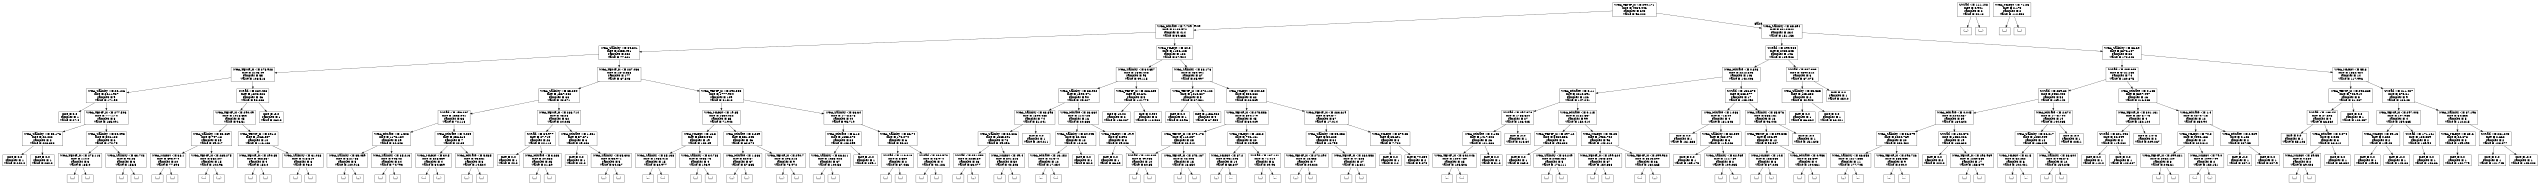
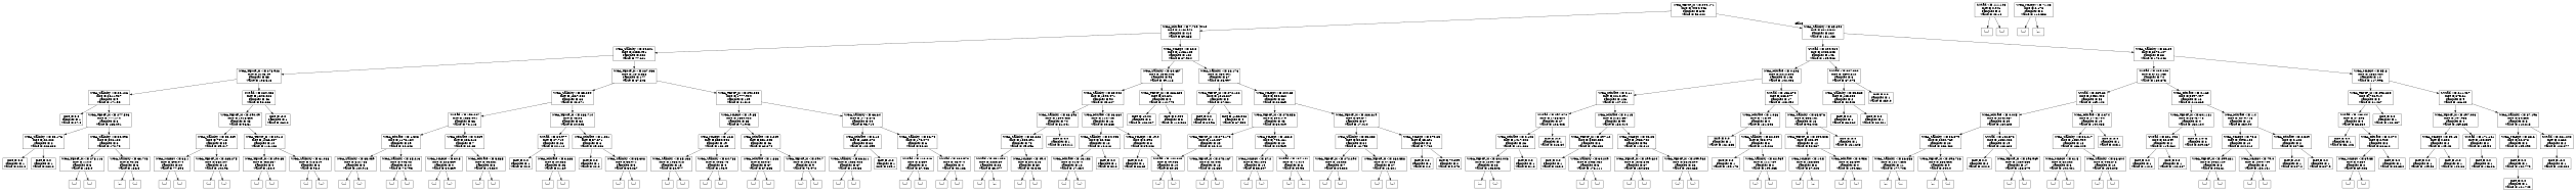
  digraph {
    node [shape=box]
    n1 [label="WOA_TEMP_K <= 294.171\nmse = 4484.446\nsamples = 648\nvalue = 93.222"]
    n2 [label="WOA_Nitrate <= 7.709\nmse = 2148.972\nsamples = 414\nvalue = 59.655"]
    n3 [label="WOA_Salinity <= 35.694\nmse = 3214.522\nsamples = 234\nvalue = 151.153"]
    n4 [label="WOA_Salinity <= 34.301\nmse = 2255.491\nsamples = 232\nvalue = 77.621"]
    n5 [label="WOA_MLDpt <= 60.3\nmse = 1156.125\nsamples = 182\nvalue = 37.904"]
    n6 [label="SWrad <= 299.964\nmse = 2483.305\nsamples = 146\nvalue = 139.903"]
    n7 [label="WOA_Salinity <= 36.69\nmse = 3876.107\nsamples = 88\nvalue = 170.248"]
    n8 [label="WOA_TEMP_K <= 278.928\nmse = 2145.49\nsamples = 55\nvalue = 108.518"]
    n9 [label="WOA_TEMP_K <= 287.433\nmse = 1878.668\nsamples = 177\nvalue = 67.548"]
    n10 [label="WOA_Salinity <= 34.657\nmse = 1543.446\nsamples = 95\nvalue = 49.115"]
    n11 [label="WOA_Salinity <= 33.176\nmse = 469.491\nsamples = 87\nvalue = 25.997"]
    n12 [label="WOA_Salinity <= 20.126\nmse = 2611.927\nsamples = 9\nvalue = 171.95"]
    n13 [label="SWrad <= 284.428\nmse = 1348.026\nsamples = 46\nvalue = 98.633"]
    n14 [label="WOA_Salinity <= 35.234\nmse = 1367.882\nsamples = 68\nvalue = 48.071"]
    n15 [label="WOA_TEMP_K <= 292.358\nmse = 1777.904\nsamples = 109\nvalue = 81.513"]
    n16 [label="mse = 0.0\nsamples = 1\nvalue = 27.4"]
    n17 [label="WOA_TEMP_K <= 277.506\nmse = 777.174\nsamples = 8\nvalue = 185.091"]
    n18 [label="WOA_TEMP_K <= 290.49\nmse = 1018.633\nsamples = 45\nvalue = 96.51"]
    n19 [label="mse = -0.0\nsamples = 1\nvalue = 260.0"]
    n20 [label="WOA_Salinity <= 33.176\nmse = 22.222\nsamples = 2\nvalue = 223.333"]
    n21 [label="WOA_Salinity <= 30.093\nmse = 306.188\nsamples = 6\nvalue = 170.75"]
    n22 [label="mse = 0.0\nsamples = 1\nvalue = 220.0"]
    n23 [label="mse = 0.0\nsamples = 1\nvalue = 230.0"]
    n24 [label="WOA_TEMP_K <= 278.116\nmse = 114.0\nsamples = 3\nvalue = 185.0"]
    n25 [label="WOA_Salinity <= 33.743\nmse = 92.25\nsamples = 3\nvalue = 156.5"]
    n26 [label="(...)"]
    n27 [label="(...)"]
    n28 [label="(...)"]
    n29 [label="(...)"]
    n30 [label="WOA_Salinity <= 33.869\nmse = 797.18\nsamples = 35\nvalue = 89.017"]
    n31 [label="WOA_TEMP_K <= 291.2\nmse = 1066.507\nsamples = 10\nvalue = 116.133"]
    n32 [label="WOA_MLDpt <= 38.1\nmse = 695.979\nsamples = 20\nvalue = 77.398"]
    n33 [label="WOA_TEMP_K <= 285.275\nmse = 562.207\nsamples = 15\nvalue = 102.96"]
    n34 [label="WOA_TEMP_K <= 290.85\nmse = 438.857\nsamples = 4\nvalue = 152.0"]
    n35 [label="WOA_Salinity <= 31.038\nmse = 415.519\nsamples = 6\nvalue = 98.2"]
    n36 [label="(...)"]
    n37 [label="(...)"]
    n38 [label="(...)"]
    n39 [label="(...)"]
    n40 [label="(...)"]
    n41 [label="(...)"]
    n42 [label="(...)"]
    n43 [label="(...)"]
    n44 [label="SWrad <= 196.267\nmse = 1533.001\nsamples = 36\nvalue = 72.118"]
    n45 [label="WOA_TEMP_K <= 286.714\nmse = 46.26\nsamples = 32\nvalue = 24.025"]
    n46 [label="WOA_MLDpt <= 19.85\nmse = 1550.022\nsamples = 65\nvalue = 71.942"]
    n47 [label="WOA_Salinity <= 36.64\nmse = 1778.376\nsamples = 44\nvalue = 95.719"]
    n48 [label="WOA_Nitrate <= 1.503\nmse = 1173.134\nsamples = 29\nvalue = 82.643"]
    n49 [label="WOA_Nitrate <= 4.069\nmse = 256.618\nsamples = 7\nvalue = 22.65"]
    n50 [label="SWrad <= 34.977\nmse = 27.719\nsamples = 26\nvalue = 22.116"]
    n51 [label="WOA_Nitrate <= 1.581\nmse = 57.671\nsamples = 6\nvalue = 29.886"]
    n52 [label="WOA_Salinity <= 35.059\nmse = 512.788\nsamples = 5\nvalue = 120.916"]
    n53 [label="WOA_Salinity <= 35.213\nmse = 946.48\nsamples = 24\nvalue = 74.793"]
    n54 [label="WOA_MLDpt <= 30.5\nmse = 328.569\nsamples = 4\nvalue = 34.839"]
    n55 [label="WOA_Nitrate <= 5.585\nmse = 43.561\nsamples = 3\nvalue = 14.524"]
    n56 [label="(...)"]
    n57 [label="(...)"]
    n58 [label="(...)"]
    n59 [label="(...)"]
    n60 [label="(...)"]
    n61 [label="(...)"]
    n62 [label="(...)"]
    n63 [label="(...)"]
    n64 [label="mse = 0.0\nsamples = 1\nvalue = 40.0"]
    n65 [label="WOA_Nitrate <= 3.633\nmse = 20.583\nsamples = 25\nvalue = 21.69"]
    n66 [label="mse = 0.0\nsamples = 1\nvalue = 22.0"]
    n67 [label="WOA_Salinity <= 35.308\nmse = 35.971\nsamples = 5\nvalue = 34.267"]
    n68 [label="(...)"]
    n69 [label="(...)"]
    n70 [label="(...)"]
    n71 [label="(...)"]
    n72 [label="WOA_MLDpt <= 16.3\nmse = 3550.546\nsamples = 19\nvalue = 103.69"]
    n73 [label="WOA_Nitrate <= 2.269\nmse = 551.805\nsamples = 46\nvalue = 62.374"]
    n74 [label="WOA_Nitrate <= 6.18\nmse = 1653.278\nsamples = 38\nvalue = 103.099"]
    n75 [label="WOA_Salinity <= 36.74\nmse = 176.074\nsamples = 6\nvalue = 50.62"]
    n76 [label="WOA_Salinity <= 35.138\nmse = 1083.018\nsamples = 15\nvalue = 82.977"]
    n77 [label="WOA_Salinity <= 34.788\nmse = 4035.73\nsamples = 4\nvalue = 196.9"]
    n78 [label="WOA_Nitrate <= 1.866\nmse = 520.37\nsamples = 37\nvalue = 57.335"]
    n79 [label="WOA_TEMP_K <= 290.7\nmse = 296.218\nsamples = 9\nvalue = 78.972"]
    n80 [label="(...)"]
    n81 [label="(...)"]
    n82 [label="(...)"]
    n83 [label="(...)"]
    n84 [label="(...)"]
    n85 [label="(...)"]
    n86 [label="(...)"]
    n87 [label="(...)"]
    n88 [label="WOA_Salinity <= 36.611\nmse = 1335.028\nsamples = 37\nvalue = 100.58"]
-   n89 [label="mse = -0.0\nsamples = 1\nvalue = 239.1"]
+   n89 [label="mse = -0.0\nsamples = 1\nmse = 239.1"]
    n90 [label="SWrad <= 116.616\nmse = 3.559\nsamples = 2\nvalue = 67.486"]
    n91 [label="SWrad <= 282.578\nmse = 48.974\nsamples = 4\nvalue = 42.186"]
    n92 [label="(...)"]
    n93 [label="(...)"]
    n94 [label="(...)"]
    n95 [label="(...)"]
    n96 [label="(...)"]
    n97 [label="(...)"]
    n98 [label="WOA_Salinity <= 33.902\nmse = 1390.471\nsamples = 90\nvalue = 45.627"]
    n99 [label="WOA_TEMP_K <= 286.635\nmse = 60.641\nsamples = 5\nvalue = 112.775"]
    n100 [label="WOA_TEMP_K <= 272.122\nmse = 1013.327\nsamples = 5\nvalue = 67.581"]
    n101 [label="WOA_MLDpt <= 200.65\nmse = 330.862\nsamples = 82\nvalue = 23.569"]
    n102 [label="WOA_Salinity <= 33.898\nmse = 1509.488\nsamples = 74\nvalue = 51.241"]
    n103 [label="WOA_Nitrate <= 23.664\nmse = 114.725\nsamples = 16\nvalue = 20.883"]
    n104 [label="mse = 10.02\nsamples = 2\nvalue = 103.087"]
    n105 [label="mse = 0.904\nsamples = 3\nvalue = 118.588"]
    n106 [label="WOA_Salinity <= 32.626\nmse = 1365.891\nsamples = 73\nvalue = 49.096"]
    n107 [label="mse = 0.0\nsamples = 1\nvalue = 134.211"]
    n108 [label="WOA_Salinity <= 34.445\nmse = 82.468\nsamples = 13\nvalue = 18.618"]
    n109 [label="WOA_MLDpt <= 19.9\nmse = 3.396\nsamples = 3\nvalue = 39.003"]
    n110 [label="SWrad <= 251.052\nmse = 2283.89\nsamples = 23\nvalue = 63.077"]
    n111 [label="WOA_MLDpt <= 49.4\nmse = 801.516\nsamples = 50\nvalue = 42.548"]
    n112 [label="(...)"]
    n113 [label="(...)"]
    n114 [label="(...)"]
    n115 [label="(...)"]
    n116 [label="WOA_Nitrate <= 13.152\nmse = 41.374\nsamples = 12\nvalue = 17.254"]
    n117 [label="mse = 0.0\nsamples = 1\nvalue = 50.0"]
    n118 [label="mse = 0.0\nsamples = 1\nvalue = 36.65"]
    n119 [label="SWrad <= 122.842\nmse = 49.055\nsamples = 10\nvalue = 30.35"]
    n120 [label="(...)"]
    n121 [label="(...)"]
    n122 [label="SWrad <= 111.108\nmse = 0.941\nsamples = 2\nvalue = 40.18"]
    n123 [label="(...)"]
    n124 [label="(...)"]
    n125 [label="mse = 0.0\nsamples = 1\nvalue = 64.96"]
    n126 [label="mse = 1156.966\nsamples = 4\nvalue = 67.955"]
    n127 [label="WOA_TEMP_K <= 275.556\nmse = 504.179\nsamples = 45\nvalue = 30.029"]
    n128 [label="WOA_TEMP_K <= 283.619\nmse = 69.677\nsamples = 37\nvalue = 17.014"]
    n129 [label="WOA_TEMP_K <= 274.173\nmse = 112.257\nsamples = 25\nvalue = 20.412"]
    n130 [label="WOA_MLDpt <= 133.8\nmse = 746.161\nsamples = 20\nvalue = 44.989"]
    n131 [label="WOA_Salinity <= 35.258\nmse = 50.825\nsamples = 34\nvalue = 18.795"]
    n132 [label="WOA_MLDpt <= 379.65\nmse = 65.691\nsamples = 3\nvalue = 7.782"]
    n133 [label="WOA_TEMP_K <= 275.167\nmse = 42.403\nsamples = 15\nvalue = 13.654"]
    n134 [label="WOA_MLDpt <= 87.2\nmse = 931.205\nsamples = 14\nvalue = 53.847"]
    n135 [label="SWrad <= 137.141\nmse = 71.414\nsamples = 6\nvalue = 29.93"]
    n136 [label="(...)"]
    n137 [label="(...)"]
    n138 [label="(...)"]
    n139 [label="(...)"]
    n140 [label="(...)"]
    n141 [label="(...)"]
    n142 [label="(...)"]
    n143 [label="(...)"]
    n144 [label="WOA_TEMP_K <= 272.294\nmse = 18.333\nsamples = 7\nvalue = 24.322"]
    n145 [label="WOA_TEMP_K <= 282.558\nmse = 47.626\nsamples = 27\nvalue = 16.821"]
    n146 [label="mse = 0.0\nsamples = 1\nvalue = 2.2"]
    n147 [label="mse = 74.259\nsamples = 2\nvalue = 9.875"]
    n148 [label="(...)"]
    n149 [label="(...)"]
    n150 [label="(...)"]
    n151 [label="(...)"]
    n152 [label="WOA_Nitrate <= 0.808\nmse = 2212.303\nsamples = 143\nvalue = 142.403"]
    n153 [label="SWrad <= 307.363\nmse = 4890.312\nsamples = 3\nvalue = 67.075"]
    n154 [label="SWrad <= 285.643\nmse = 3721.135\nsamples = 74\nvalue = 180.875"]
    n155 [label="WOA_MLDpt <= 55.8\nmse = 1352.484\nsamples = 14\nvalue = 117.996"]
    n156 [label="WOA_Nitrate <= 0.11\nmse = 2210.691\nsamples = 126\nvalue = 147.241"]
    n157 [label="SWrad <= 156.873\nmse = 683.577\nsamples = 17\nvalue = 105.492"]
    n158 [label="WOA_Salinity <= 35.585\nmse = 125.838\nsamples = 2\nvalue = 40.943"]
    n159 [label="mse = 0.0\nsamples = 1\nvalue = 250.0"]
    n160 [label="SWrad <= 297.378\nmse = 1786.624\nsamples = 27\nvalue = 126.425"]
    n161 [label="WOA_Nitrate <= 0.115\nmse = 2181.637\nsamples = 99\nvalue = 152.414"]
    n162 [label="WOA_Nitrate <= 1.086\nmse = 716.49\nsamples = 4\nvalue = 131.348"]
    n163 [label="WOA_Salinity <= 35.576\nmse = 356.161\nsamples = 13\nvalue = 96.442"]
    n164 [label="WOA_Nitrate <= 0.103\nmse = 1417.808\nsamples = 26\nvalue = 121.686"]
    n165 [label="mse = -0.0\nsamples = 1\nvalue = 218.84"]
    n166 [label="WOA_TEMP_K <= 297.12\nmse = 3030.556\nsamples = 6\nvalue = 198.333"]
    n167 [label="WOA_MLDpt <= 43.25\nmse = 1936.702\nsamples = 93\nvalue = 148.812"]
    n168 [label="WOA_TEMP_K <= 302.046\nmse = 1209.769\nsamples = 25\nvalue = 125.506"]
    n169 [label="mse = 0.0\nsamples = 1\nvalue = 51.0"]
    n170 [label="(...)"]
    n171 [label="(...)"]
    n172 [label="mse = 0.0\nsamples = 1\nvalue = 265.0"]
    n173 [label="WOA_Salinity <= 34.249\nmse = 2065.432\nsamples = 5\nvalue = 176.111"]
    n174 [label="WOA_TEMP_K <= 299.624\nmse = 1345.845\nsamples = 67\nvalue = 154.336"]
    n175 [label="WOA_TEMP_K <= 299.932\nmse = 3313.899\nsamples = 26\nvalue = 132.665"]
    n176 [label="(...)"]
    n177 [label="(...)"]
    n178 [label="(...)"]
    n179 [label="(...)"]
    n180 [label="(...)"]
    n181 [label="(...)"]
    n182 [label="mse = 0.0\nsamples = 1\nvalue = 161.663"]
    n183 [label="WOA_Salinity <= 32.539\nmse = 488.472\nsamples = 3\nvalue = 119.223"]
    n184 [label="WOA_TEMP_K <= 299.505\nmse = 206.09\nsamples = 12\nvalue = 93.537"]
    n185 [label="mse = -0.0\nsamples = 1\nvalue = 151.643"]
    n186 [label="mse = 0.0\nsamples = 1\nvalue = 159.175"]
    n187 [label="WOA_Salinity <= 32.969\nmse = 111.789\nsamples = 2\nvalue = 109.235"]
    n188 [label="(...)"]
    n189 [label="(...)"]
    n190 [label="WOA_MLDpt <= 14.5\nmse = 166.355\nsamples = 8\nvalue = 87.223"]
    n191 [label="WOA_Nitrate <= 0.953\nmse = 88.699\nsamples = 4\nvalue = 104.361"]
    n192 [label="(...)"]
    n193 [label="(...)"]
    n194 [label="(...)"]
    n195 [label="(...)"]
    n196 [label="mse = 0.0\nsamples = 1\nvalue = 36.364"]
    n197 [label="mse = 0.0\nsamples = 1\nvalue = 68.421"]
    n198 [label="SWrad <= 239.82\nmse = 2452.408\nsamples = 58\nvalue = 169.148"]
    n199 [label="WOA_Nitrate <= 0.165\nmse = 5897.497\nsamples = 16\nvalue = 216.865"]
    n200 [label="WOA_TEMP_K <= 298.885\nmse = 706.914\nsamples = 5\nvalue = 81.487"]
    n201 [label="SWrad <= 211.427\nmse = 675.61\nsamples = 9\nvalue = 136.25"]
    n202 [label="WOA_Nitrate <= 0.045\nmse = 2242.357\nsamples = 39\nvalue = 184.642"]
    n203 [label="WOA_Nitrate <= 2.374\nmse = 1775.704\nsamples = 19\nvalue = 144.085"]
    n204 [label="WOA_TEMP_K <= 301.131\nmse = 2573.773\nsamples = 4\nvalue = 152.124"]
    n205 [label="WOA_Nitrate <= 1.4\nmse = 4279.715\nsamples = 12\nvalue = 250.94"]
    n206 [label="WOA_Salinity <= 36.379\nmse = 2020.769\nsamples = 20\nvalue = 203.482"]
    n207 [label="SWrad <= 102.572\nmse = 1652.026\nsamples = 19\nvalue = 163.628"]
    n208 [label="WOA_Salinity <= 36.217\nmse = 1250.909\nsamples = 18\nvalue = 136.245"]
    n209 [label="mse = -0.0\nsamples = 1\nvalue = 225.1"]
    n210 [label="WOA_Salinity <= 36.358\nmse = 1217.856\nsamples = 11\nvalue = 177.705"]
    n211 [label="WOA_TEMP_K <= 298.726\nmse = 883.333\nsamples = 9\nvalue = 240.0"]
    n212 [label="mse = 0.0\nsamples = 2\nvalue = 220.0"]
    n213 [label="WOA_TEMP_K <= 298.969\nmse = 1269.563\nsamples = 17\nvalue = 153.379"]
    n214 [label="(...)"]
    n215 [label="(...)"]
    n216 [label="(...)"]
    n217 [label="(...)"]
    n218 [label="(...)"]
    n219 [label="(...)"]
    n220 [label="WOA_MLDpt <= 31.5\nmse = 32.232\nsamples = 6\nvalue = 102.421"]
    n221 [label="WOA_Salinity <= 36.604\nmse = 945.873\nsamples = 12\nvalue = 154.848"]
    n222 [label="(...)"]
    n223 [label="(...)"]
    n224 [label="(...)"]
    n225 [label="(...)"]
    n226 [label="SWrad <= 301.448\nmse = 32.849\nsamples = 2\nvalue = 119.062"]
    n227 [label="mse = 1.076\nsamples = 2\nvalue = 229.267"]
    n228 [label="WOA_MLDpt <= 70.8\nmse = 4093.138\nsamples = 10\nvalue = 224.812"]
    n229 [label="WOA_Nitrate <= 2.529\nmse = 0.123\nsamples = 2\nvalue = 307.55"]
    n230 [label="mse = 0.0\nsamples = 1\nvalue = 110.0"]
    n231 [label="mse = 0.0\nsamples = 1\nvalue = 122.687"]
    n232 [label="WOA_TEMP_K <= 299.831\nmse = 2932.129\nsamples = 8\nvalue = 246.61"]
    n233 [label="WOA_MLDpt <= 79.0\nmse = 1099.709\nsamples = 2\nvalue = 152.151"]
    n234 [label="mse = -0.0\nsamples = 1\nvalue = 307.2"]
    n235 [label="mse = 0.0\nsamples = 1\nvalue = 307.9"]
    n236 [label="(...)"]
    n237 [label="(...)"]
    n238 [label="(...)"]
    n239 [label="(...)"]
    n240 [label="SWrad <= 163.44\nmse = 27.698\nsamples = 4\nvalue = 66.364"]
    n241 [label="mse = 0.0\nsamples = 1\nvalue = 126.857"]
    n242 [label="WOA_TEMP_K <= 297.003\nmse = 197.986\nsamples = 4\nvalue = 159.685"]
    n243 [label="WOA_Salinity <= 37.196\nmse = 54.853\nsamples = 5\nvalue = 112.815"]
    n244 [label="mse = 0.0\nsamples = 1\nvalue = 55.126"]
    n245 [label="WOA_Nitrate <= 0.074\nmse = 2.925\nsamples = 3\nvalue = 68.612"]
    n246 [label="WOA_MLDpt <= 39.55\nmse = 0.339\nsamples = 2\nvalue = 69.426"]
    n247 [label="mse = 0.0\nsamples = 1\nvalue = 65.354"]
    n248 [label="(...)"]
    n249 [label="(...)"]
    n250 [label="WOA_MLDpt <= 59.15\nmse = 0.302\nsamples = 2\nvalue = 149.43"]
    n251 [label="SWrad <= 171.161\nmse = 185.339\nsamples = 2\nvalue = 169.94"]
    n252 [label="WOA_MLDpt <= 83.6\nmse = 22.678\nsamples = 3\nvalue = 109.295"]
    n253 [label="SWrad <= 281.248\nmse = 2.662\nsamples = 2\nvalue = 123.377"]
    n254 [label="mse = 0.0\nsamples = 1\nvalue = 149.98"]
    n255 [label="mse = -0.0\nsamples = 1\nvalue = 148.88"]
    n256 [label="mse = 0.0\nsamples = 1\nvalue = 146.36"]
    n257 [label="mse = 0.0\nsamples = 1\nvalue = 102.779"]
    n258 [label="mse = 0.0\nsamples = 1\nvalue = 121.745"]
    n259 [label="mse = -0.0\nsamples = 1\nvalue = 125.008"]
    n260 [label="WOA_MLDpt <= 71.25\nmse = 2.173\nsamples = 2\nvalue = 112.553"]
    n261 [label="(...)"]
    n262 [label="(...)"]
    n1 -> n2 [headlabel=True labelangle=45 labeldistance=2.5]
    n1 -> n3 [headlabel=False labelangle=-45 labeldistance=2.5]
    n2 -> n4
    n2 -> n5
    n3 -> n6
    n3 -> n7
    n4 -> n8
    n4 -> n9
    n5 -> n10
    n5 -> n11
    n6 -> n152
    n6 -> n153
    n7 -> n154
    n7 -> n155
    n8 -> n12
    n8 -> n13
    n9 -> n14
    n9 -> n15
    n10 -> n98
    n10 -> n99
    n11 -> n100
    n11 -> n101
    n12 -> n16
    n12 -> n17
    n13 -> n18
    n13 -> n19
    n14 -> n44
    n14 -> n45
    n15 -> n46
    n15 -> n47
    n17 -> n20
    n17 -> n21
    n18 -> n30
    n18 -> n31
    n20 -> n22
    n20 -> n23
    n21 -> n24
    n21 -> n25
    n24 -> n26
    n24 -> n27
    n25 -> n28
    n25 -> n29
    n30 -> n32
    n30 -> n33
    n31 -> n34
    n31 -> n35
    n32 -> n36
    n32 -> n37
    n33 -> n38
    n33 -> n39
    n34 -> n40
    n34 -> n41
    n35 -> n42
    n35 -> n43
    n44 -> n48
    n44 -> n49
    n45 -> n50
    n45 -> n51
    n46 -> n72
    n46 -> n73
    n47 -> n74
    n47 -> n75
    n48 -> n52
    n48 -> n53
    n49 -> n54
    n49 -> n55
    n50 -> n64
    n50 -> n65
    n51 -> n66
    n51 -> n67
    n52 -> n56
    n52 -> n57
    n53 -> n58
    n53 -> n59
    n54 -> n60
    n54 -> n61
    n55 -> n62
    n55 -> n63
    n65 -> n68
    n65 -> n69
    n67 -> n70
    n67 -> n71
    n72 -> n76
    n72 -> n77
    n73 -> n78
    n73 -> n79
    n74 -> n88
    n74 -> n89
    n75 -> n90
    n75 -> n91
    n76 -> n80
    n76 -> n81
    n77 -> n82
    n77 -> n83
    n78 -> n84
    n78 -> n85
    n79 -> n86
    n79 -> n87
    n88 -> n92
    n88 -> n93
    n90 -> n94
    n90 -> n95
    n91 -> n96
    n91 -> n97
    n98 -> n102
    n98 -> n103
    n99 -> n104
    n99 -> n105
    n100 -> n125
    n100 -> n126
    n101 -> n127
    n101 -> n128
    n102 -> n106
    n102 -> n107
    n103 -> n108
    n103 -> n109
    n106 -> n110
    n106 -> n111
    n108 -> n116
    n108 -> n117
    n109 -> n118
    n109 -> n119
    n110 -> n112
    n110 -> n113
    n111 -> n114
    n111 -> n115
    n116 -> n120
    n116 -> n121
    n119 -> n136
    n119 -> n137
    n122 -> n123
    n122 -> n124
    n127 -> n129
    n127 -> n130
    n128 -> n131
    n128 -> n132
    n129 -> n119
    n129 -> n133
    n130 -> n134
    n130 -> n135
    n131 -> n144
    n131 -> n145
    n132 -> n146
    n132 -> n147
    n133 -> n138
    n133 -> n139
    n134 -> n140
    n134 -> n141
    n135 -> n142
    n135 -> n143
    n144 -> n148
    n144 -> n149
    n145 -> n150
    n145 -> n151
    n152 -> n156
    n152 -> n157
    n153 -> n158
    n153 -> n159
    n154 -> n198
    n154 -> n199
    n155 -> n200
    n155 -> n201
    n156 -> n160
    n156 -> n161
    n157 -> n162
    n157 -> n163
    n158 -> n196
    n158 -> n197
    n160 -> n164
    n160 -> n165
    n161 -> n166
    n161 -> n167
    n162 -> n182
    n162 -> n183
    n163 -> n184
    n163 -> n185
    n164 -> n168
    n164 -> n169
    n166 -> n172
    n166 -> n173
    n167 -> n174
    n167 -> n175
    n168 -> n170
    n168 -> n171
    n173 -> n176
    n173 -> n177
    n174 -> n178
    n174 -> n179
    n175 -> n180
    n175 -> n181
    n183 -> n186
    n183 -> n187
    n184 -> n190
    n184 -> n191
    n187 -> n188
    n187 -> n189
    n190 -> n192
    n190 -> n193
    n191 -> n194
    n191 -> n195
    n198 -> n202
    n198 -> n203
    n199 -> n204
    n199 -> n205
    n200 -> n240
    n200 -> n241
    n201 -> n242
    n201 -> n243
    n202 -> n206
    n202 -> n207
    n203 -> n208
    n203 -> n209
    n204 -> n226
    n204 -> n227
    n205 -> n228
    n205 -> n229
    n206 -> n210
    n206 -> n211
    n207 -> n212
    n207 -> n213
    n208 -> n220
    n208 -> n221
    n210 -> n214
    n210 -> n215
    n211 -> n216
    n211 -> n217
    n213 -> n218
    n213 -> n219
    n220 -> n222
    n220 -> n223
    n221 -> n224
    n221 -> n225
    n226 -> n230
    n226 -> n231
    n228 -> n232
    n228 -> n233
    n229 -> n234
    n229 -> n235
    n232 -> n236
    n232 -> n237
    n233 -> n238
    n233 -> n239
    n240 -> n244
    n240 -> n245
    n242 -> n250
    n242 -> n251
    n243 -> n252
    n243 -> n253
    n245 -> n246
    n245 -> n247
    n246 -> n248
    n246 -> n249
    n250 -> n254
    n250 -> n255
    n251 -> n256
    n252 -> n257
-   n253 -> n258
+   n257 -> n258
    n253 -> n259
    n260 -> n261
    n260 -> n262
  }
